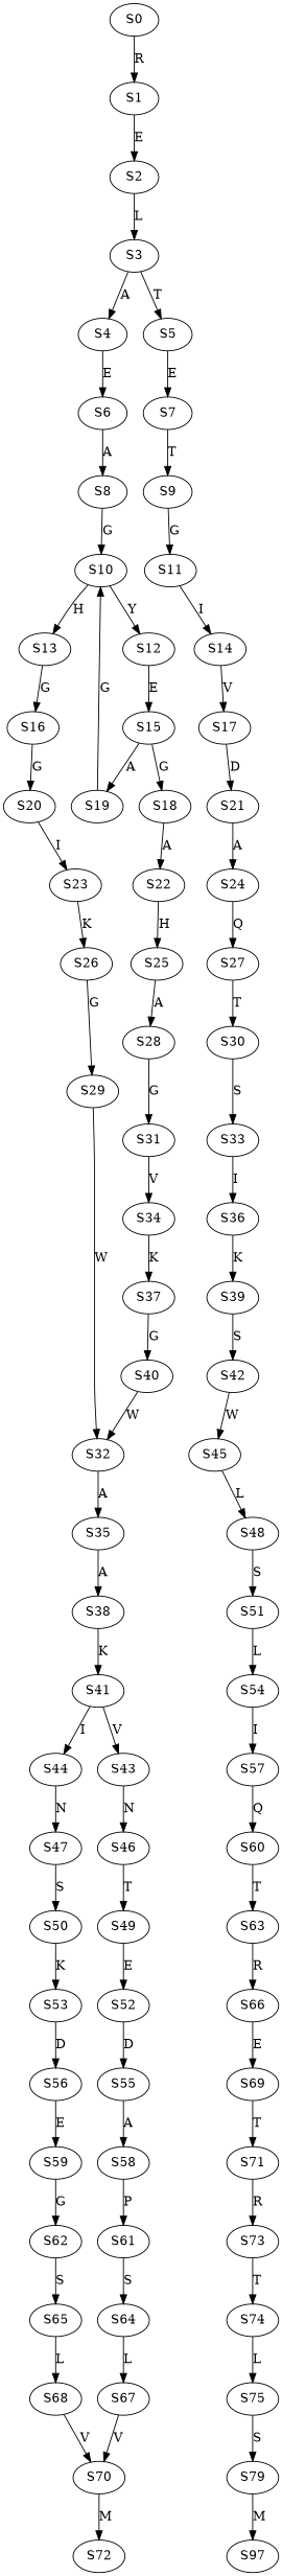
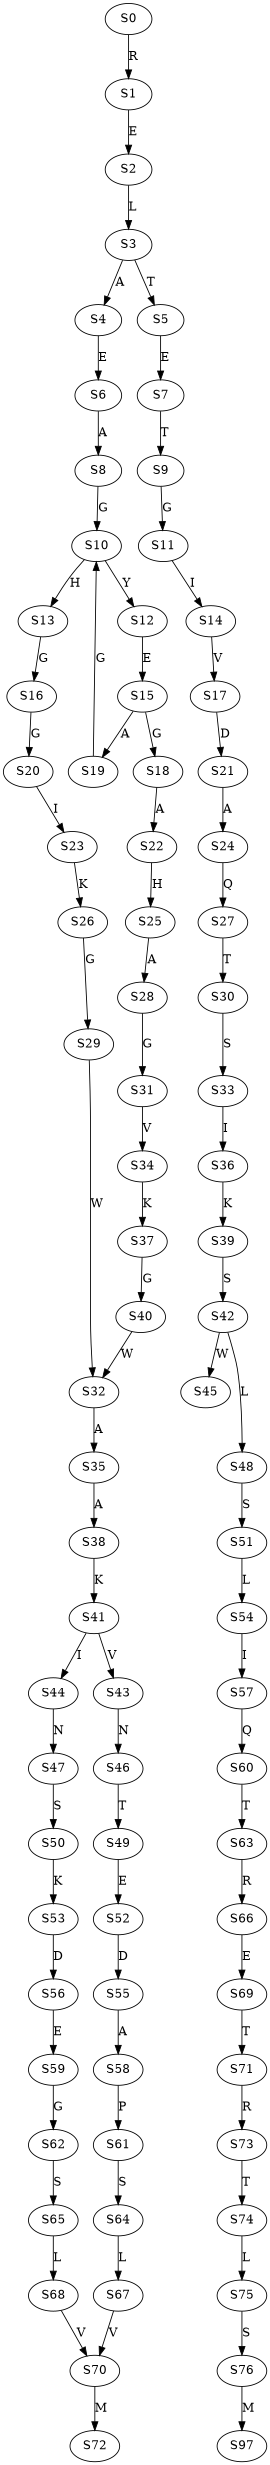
  strict digraph {
    S0
    S1
    S2
    S3
    S4
    S5
    S6
    S7
    S8
    S9
    S10
    S11
    S12
    S13
    S14
    S15
    S16
    S17
    S18
    S19
    S20
    S21
    S22
    S23
    S24
    S25
    S26
    S27
    S28
    S29
    S30
    S31
    S32
    S33
    S34
    S35
    S36
    S37
    S38
    S39
    S40
    S41
    S42
    S43
    S44
    S45
    S46
    S47
    S48
    S49
    S50
    S51
    S52
    S53
    S54
    S55
    S56
    S57
    S58
    S59
    S60
    S61
    S62
    S63
    S64
    S65
    S66
    S67
    S68
    S69
    S70
    S71
    S72
    S73
    S74
    S75
-   S76 [label=S79]
+   S76
    n78 [label=S97]
    S0 -> S1 [label=R]
    S1 -> S2 [label=E]
    S2 -> S3 [label=L]
    S3 -> S4 [label=A]
    S3 -> S5 [label=T]
    S4 -> S6 [label=E]
    S5 -> S7 [label=E]
    S6 -> S8 [label=A]
    S7 -> S9 [label=T]
    S8 -> S10 [label=G]
    S9 -> S11 [label=G]
    S10 -> S12 [label=Y]
    S10 -> S13 [label=H]
    S11 -> S14 [label=I]
    S12 -> S15 [label=E]
    S13 -> S16 [label=G]
    S14 -> S17 [label=V]
    S15 -> S18 [label=G]
    S15 -> S19 [label=A]
    S16 -> S20 [label=G]
    S17 -> S21 [label=D]
    S18 -> S22 [label=A]
    S19 -> S10 [label=G]
    S20 -> S23 [label=I]
    S21 -> S24 [label=A]
    S22 -> S25 [label=H]
    S23 -> S26 [label=K]
    S24 -> S27 [label=Q]
    S25 -> S28 [label=A]
    S26 -> S29 [label=G]
    S27 -> S30 [label=T]
    S28 -> S31 [label=G]
    S29 -> S32 [label=W]
    S30 -> S33 [label=S]
    S31 -> S34 [label=V]
    S32 -> S35 [label=A]
    S33 -> S36 [label=I]
    S34 -> S37 [label=K]
    S35 -> S38 [label=A]
    S36 -> S39 [label=K]
    S37 -> S40 [label=G]
    S38 -> S41 [label=K]
    S39 -> S42 [label=S]
    S40 -> S32 [label=W]
    S41 -> S43 [label=V]
    S41 -> S44 [label=I]
    S42 -> S45 [label=W]
    S43 -> S46 [label=N]
    S44 -> S47 [label=N]
-   S45 -> S48 [label=L]
+   S42 -> S48 [label=L]
    S46 -> S49 [label=T]
    S47 -> S50 [label=S]
    S48 -> S51 [label=S]
    S49 -> S52 [label=E]
    S50 -> S53 [label=K]
    S51 -> S54 [label=L]
    S52 -> S55 [label=D]
    S53 -> S56 [label=D]
    S54 -> S57 [label=I]
    S55 -> S58 [label=A]
    S56 -> S59 [label=E]
    S57 -> S60 [label=Q]
    S58 -> S61 [label=P]
    S59 -> S62 [label=G]
    S60 -> S63 [label=T]
    S61 -> S64 [label=S]
    S62 -> S65 [label=S]
    S63 -> S66 [label=R]
    S64 -> S67 [label=L]
    S65 -> S68 [label=L]
    S66 -> S69 [label=E]
    S67 -> S70 [label=V]
    S68 -> S70 [label=V]
    S69 -> S71 [label=T]
    S70 -> S72 [label=M]
    S71 -> S73 [label=R]
    S73 -> S74 [label=T]
    S74 -> S75 [label=L]
    S75 -> S76 [label=S]
    S76 -> n78 [label=M]
  }
